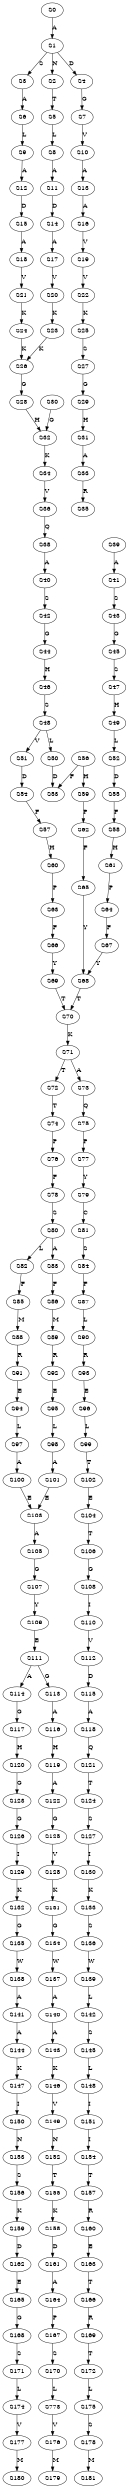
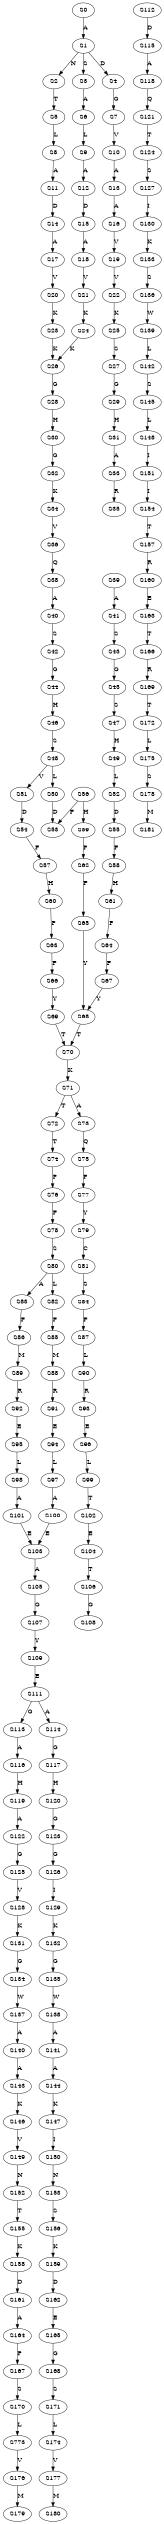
  strict digraph {
    S0
    S1
    S2
    S3
    S4
    S5
    S6
    S7
    S8
    S9
    S10
    S11
    S12
    S13
    S14
    S15
    S16
    S17
    S18
    S19
    S20
    S21
    S22
    S23
    S24
    S25
    S26
    S27
    S28
    S29
    S30
    S31
    S32
    S33
    S34
    S35
    S36
    S38
    S40
    S39
    S41
    S42
    S43
    S44
    S45
    S46
    S47
    S48
    S49
    S50
    S51
    S52
    S53
    S54
    S55
    S57
    S58
    S56
    S59
    S60
    S61
    S62
    S63
    S64
    S65
    S66
    S67
    S68
    S69
    S70
    S71
    S72
    S73
    S74
    S75
    S76
    S77
    S78
    S79
    S80
    S81
    S82
    S83
    S84
    S85
    S86
    S87
    S88
    S89
    S90
    S91
    S92
    S93
    S94
    S95
    S96
    S97
    S98
    S99
    S100
    S101
    S102
    S103
    S104
    S105
    S106
    S107
    S108
    S109
-   S110
    S111
    S112
    S113
    S114
    S115
    S116
    S117
    S118
    S119
    S120
    S121
    S122
    S123
    S124
    S125
    S126
    S127
    S128
    S129
    S130
    S131
    S132
    S133
    S134
    S135
    S136
    S137
    S138
    S139
    S140
    S141
    S142
    S143
    S144
    S145
    S146
    S147
    S148
    S149
    S150
    S151
    S152
    S153
    S154
    S155
    S156
    S157
    S158
    S159
    S160
    S161
    S162
    S163
    S164
    S165
    S166
    S167
    S168
    S169
    S170
    S171
    S172
    n173 [label=S773]
    S174
    S175
    S176
    S177
    S178
    S179
    S180
    S181
    S0 -> S1 [label=A]
    S1 -> S2 [label=N]
    S1 -> S3 [label=S]
    S1 -> S4 [label=D]
    S2 -> S5 [label=T]
    S3 -> S6 [label=A]
    S4 -> S7 [label=G]
    S5 -> S8 [label=L]
    S6 -> S9 [label=L]
    S7 -> S10 [label=V]
    S8 -> S11 [label=A]
    S9 -> S12 [label=A]
    S10 -> S13 [label=A]
    S11 -> S14 [label=D]
    S12 -> S15 [label=D]
    S13 -> S16 [label=A]
    S14 -> S17 [label=A]
    S15 -> S18 [label=A]
    S16 -> S19 [label=V]
    S17 -> S20 [label=V]
    S18 -> S21 [label=V]
    S19 -> S22 [label=V]
    S20 -> S23 [label=K]
    S21 -> S24 [label=K]
    S22 -> S25 [label=K]
    S23 -> S26 [label=K]
    S24 -> S26 [label=K]
    S25 -> S27 [label=S]
    S26 -> S28 [label=G]
    S27 -> S29 [label=G]
-   S28 -> S32 [label=H]
+   S28 -> S30 [label=H]
    S29 -> S31 [label=H]
    S30 -> S32 [label=G]
    S31 -> S33 [label=A]
    S32 -> S34 [label=K]
    S33 -> S35 [label=R]
    S34 -> S36 [label=V]
    S36 -> S38 [label=Q]
    S38 -> S40 [label=A]
    S40 -> S42 [label=S]
    S39 -> S41 [label=A]
    S41 -> S43 [label=S]
    S42 -> S44 [label=G]
    S43 -> S45 [label=G]
    S44 -> S46 [label=H]
    S45 -> S47 [label=S]
    S46 -> S48 [label=S]
    S47 -> S49 [label=H]
    S48 -> S50 [label=L]
    S48 -> S51 [label=V]
    S49 -> S52 [label=L]
    S50 -> S53 [label=D]
    S51 -> S54 [label=D]
    S52 -> S55 [label=D]
    S54 -> S57 [label=F]
    S55 -> S58 [label=F]
    S57 -> S60 [label=H]
    S58 -> S61 [label=H]
    S56 -> S53 [label=F]
    S56 -> S59 [label=H]
    S59 -> S62 [label=P]
    S60 -> S63 [label=P]
    S61 -> S64 [label=P]
    S62 -> S65 [label=F]
    S63 -> S66 [label=F]
    S64 -> S67 [label=F]
    S65 -> S68 [label=Y]
    S66 -> S69 [label=Y]
    S67 -> S68 [label=Y]
    S68 -> S70 [label=T]
    S69 -> S70 [label=T]
    S70 -> S71 [label=K]
    S71 -> S72 [label=T]
    S71 -> S73 [label=A]
    S72 -> S74 [label=T]
    S73 -> S75 [label=Q]
    S74 -> S76 [label=P]
    S75 -> S77 [label=P]
    S76 -> S78 [label=F]
    S77 -> S79 [label=Y]
    S78 -> S80 [label=S]
    S79 -> S81 [label=C]
    S80 -> S82 [label=L]
    S80 -> S83 [label=A]
    S81 -> S84 [label=S]
    S82 -> S85 [label=F]
    S83 -> S86 [label=F]
    S84 -> S87 [label=F]
    S85 -> S88 [label=M]
    S86 -> S89 [label=M]
    S87 -> S90 [label=L]
    S88 -> S91 [label=R]
    S89 -> S92 [label=R]
    S90 -> S93 [label=R]
    S91 -> S94 [label=E]
    S92 -> S95 [label=E]
    S93 -> S96 [label=E]
    S94 -> S97 [label=L]
    S95 -> S98 [label=L]
    S96 -> S99 [label=L]
    S97 -> S100 [label=A]
    S98 -> S101 [label=A]
    S99 -> S102 [label=T]
    S100 -> S103 [label=E]
    S101 -> S103 [label=E]
    S102 -> S104 [label=E]
    S103 -> S105 [label=A]
    S104 -> S106 [label=T]
    S105 -> S107 [label=G]
    S106 -> S108 [label=G]
    S107 -> S109 [label=Y]
-   S108 -> S110 [label=I]
    S109 -> S111 [label=E]
-   S110 -> S112 [label=V]
    S111 -> S113 [label=G]
    S111 -> S114 [label=A]
    S112 -> S115 [label=D]
    S113 -> S116 [label=A]
    S114 -> S117 [label=G]
    S115 -> S118 [label=A]
    S116 -> S119 [label=H]
    S117 -> S120 [label=H]
    S118 -> S121 [label=Q]
    S119 -> S122 [label=A]
    S120 -> S123 [label=G]
    S121 -> S124 [label=T]
    S122 -> S125 [label=G]
    S123 -> S126 [label=G]
    S124 -> S127 [label=S]
    S125 -> S128 [label=V]
    S126 -> S129 [label=I]
    S127 -> S130 [label=I]
    S128 -> S131 [label=K]
    S129 -> S132 [label=K]
    S130 -> S133 [label=K]
    S131 -> S134 [label=G]
    S132 -> S135 [label=G]
    S133 -> S136 [label=S]
    S134 -> S137 [label=W]
    S135 -> S138 [label=W]
    S136 -> S139 [label=W]
    S137 -> S140 [label=A]
    S138 -> S141 [label=A]
    S139 -> S142 [label=L]
    S140 -> S143 [label=A]
    S141 -> S144 [label=A]
    S142 -> S145 [label=S]
    S143 -> S146 [label=K]
    S144 -> S147 [label=K]
    S145 -> S148 [label=L]
    S146 -> S149 [label=V]
    S147 -> S150 [label=I]
    S148 -> S151 [label=I]
    S149 -> S152 [label=N]
    S150 -> S153 [label=N]
    S151 -> S154 [label=I]
    S152 -> S155 [label=T]
    S153 -> S156 [label=S]
    S154 -> S157 [label=T]
    S155 -> S158 [label=K]
    S156 -> S159 [label=K]
    S157 -> S160 [label=R]
    S158 -> S161 [label=D]
    S159 -> S162 [label=D]
    S160 -> S163 [label=E]
    S161 -> S164 [label=A]
    S162 -> S165 [label=E]
    S163 -> S166 [label=T]
    S164 -> S167 [label=P]
    S165 -> S168 [label=G]
    S166 -> S169 [label=R]
    S167 -> S170 [label=S]
    S168 -> S171 [label=S]
    S169 -> S172 [label=T]
    S170 -> n173 [label=L]
    S171 -> S174 [label=L]
    S172 -> S175 [label=L]
    n173 -> S176 [label=V]
    S174 -> S177 [label=V]
    S175 -> S178 [label=S]
    S176 -> S179 [label=M]
    S177 -> S180 [label=M]
    S178 -> S181 [label=M]
  }
